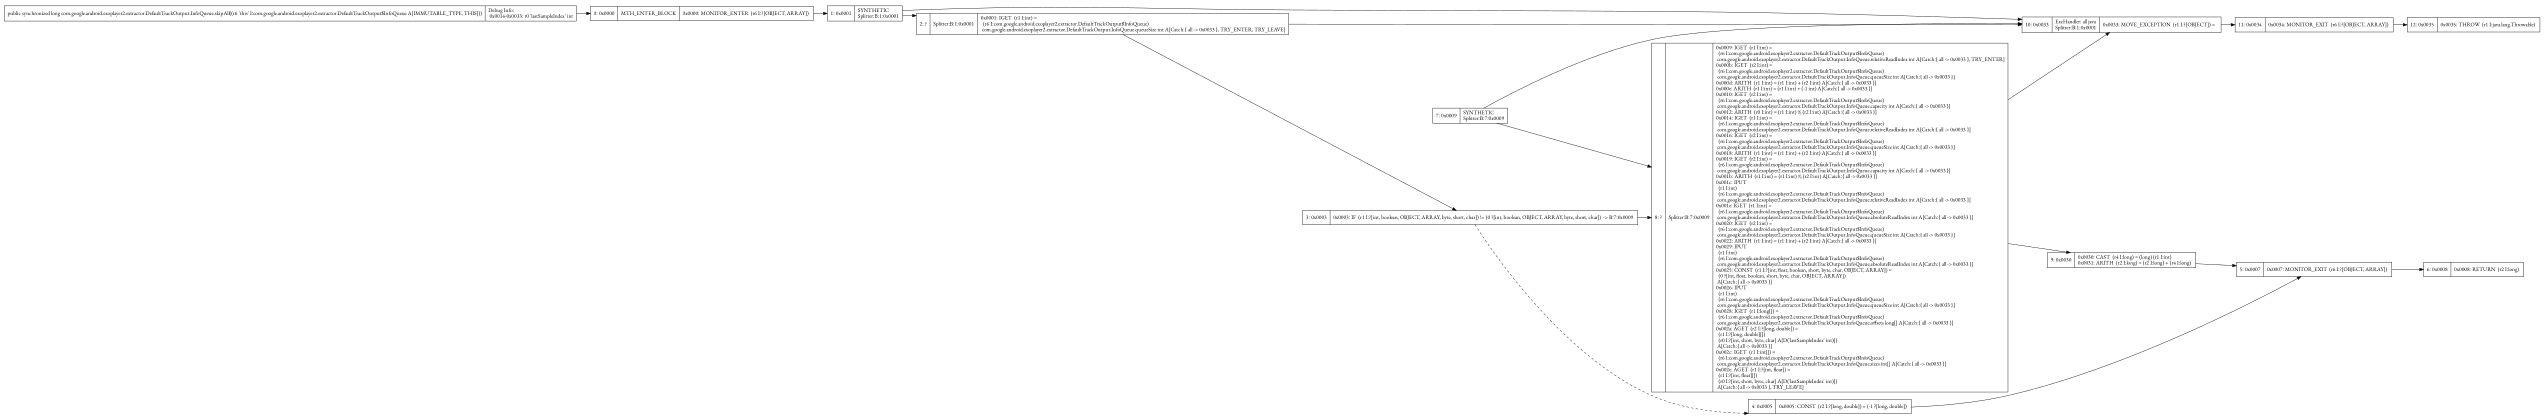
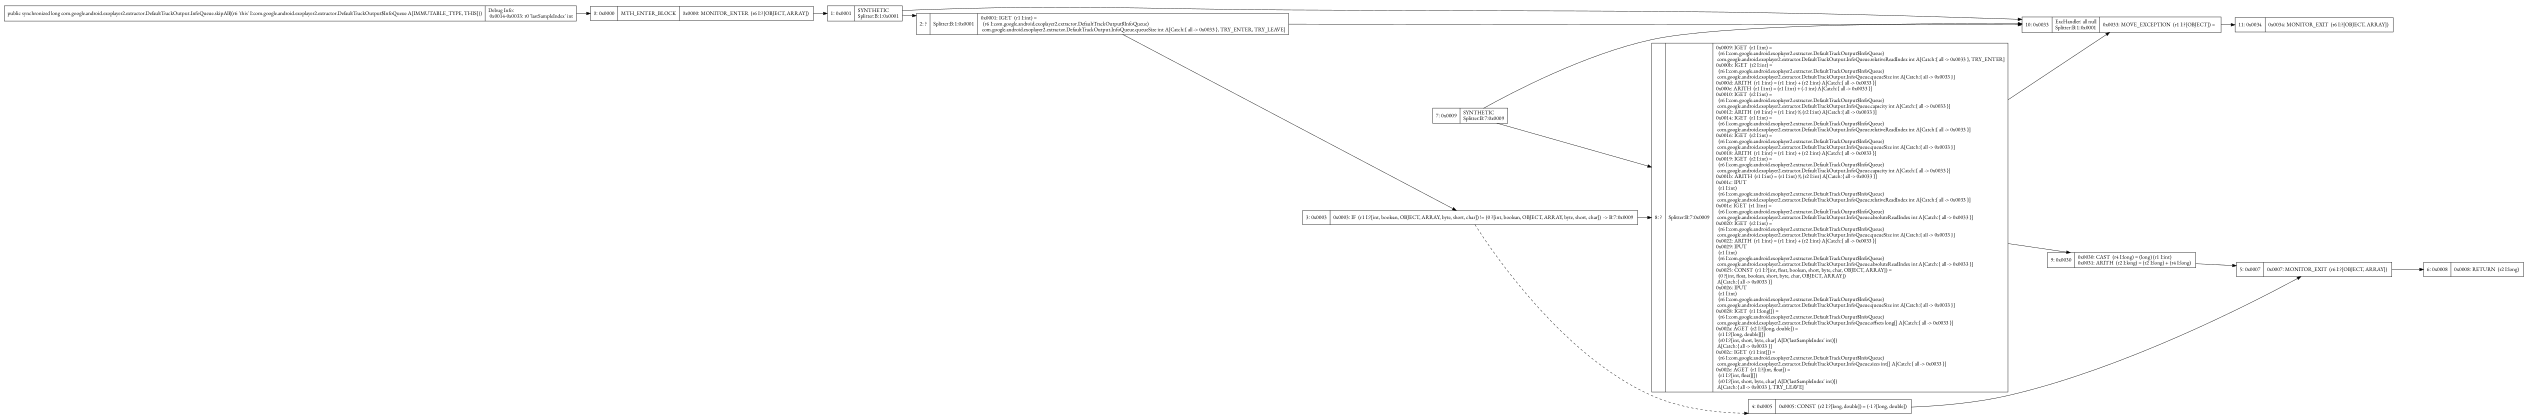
  digraph {
    fontname="EB Garamond"
    rankdir=LR
    node [fontname="EB Garamond" shape=record]
    edge [fontname="EB Garamond"]
    n1 [label="{0\:\ 0x0000|MTH_ENTER_BLOCK\l|0x0000: MONITOR_ENTER  (r6 I:?[OBJECT, ARRAY]) \l}"]
    n2 [label="{1\:\ 0x0001|SYNTHETIC\lSplitter:B:1:0x0001\l}"]
    n3 [label="{2\:\ ?|Splitter:B:1:0x0001\l|0x0001: IGET  (r1 I:int) = \l  (r6 I:com.google.android.exoplayer2.extractor.DefaultTrackOutput$InfoQueue)\l com.google.android.exoplayer2.extractor.DefaultTrackOutput.InfoQueue.queueSize int A[Catch:\{ all \-\> 0x0033 \}, TRY_ENTER, TRY_LEAVE]\l}"]
-   n4 [label="{10\:\ 0x0033|ExcHandler: all java\lSplitter:B:1:0x0001\l|0x0033: MOVE_EXCEPTION  (r1 I:?[OBJECT]) =  \l}"]
+   n4 [label="{10\:\ 0x0033|ExcHandler: all null\lSplitter:B:1:0x0001\l|0x0033: MOVE_EXCEPTION  (r1 I:?[OBJECT]) =  \l}"]
    n5 [label="{3\:\ 0x0003|0x0003: IF  (r1 I:?[int, boolean, OBJECT, ARRAY, byte, short, char]) != (0 ?[int, boolean, OBJECT, ARRAY, byte, short, char])  \-\> B:7:0x0009 \l}"]
    n6 [label="{11\:\ 0x0034|0x0034: MONITOR_EXIT  (r6 I:?[OBJECT, ARRAY]) \l}"]
    n7 [label="{4\:\ 0x0005|0x0005: CONST  (r2 I:?[long, double]) = (\-1 ?[long, double]) \l}"]
    n8 [label="{8\:\ ?|Splitter:B:7:0x0009\l|0x0009: IGET  (r1 I:int) = \l  (r6 I:com.google.android.exoplayer2.extractor.DefaultTrackOutput$InfoQueue)\l com.google.android.exoplayer2.extractor.DefaultTrackOutput.InfoQueue.relativeReadIndex int A[Catch:\{ all \-\> 0x0033 \}, TRY_ENTER]\l0x000b: IGET  (r2 I:int) = \l  (r6 I:com.google.android.exoplayer2.extractor.DefaultTrackOutput$InfoQueue)\l com.google.android.exoplayer2.extractor.DefaultTrackOutput.InfoQueue.queueSize int A[Catch:\{ all \-\> 0x0033 \}]\l0x000d: ARITH  (r1 I:int) = (r1 I:int) + (r2 I:int) A[Catch:\{ all \-\> 0x0033 \}]\l0x000e: ARITH  (r1 I:int) = (r1 I:int) + (\-1 int) A[Catch:\{ all \-\> 0x0033 \}]\l0x0010: IGET  (r2 I:int) = \l  (r6 I:com.google.android.exoplayer2.extractor.DefaultTrackOutput$InfoQueue)\l com.google.android.exoplayer2.extractor.DefaultTrackOutput.InfoQueue.capacity int A[Catch:\{ all \-\> 0x0033 \}]\l0x0012: ARITH  (r0 I:int) = (r1 I:int) % (r2 I:int) A[Catch:\{ all \-\> 0x0033 \}]\l0x0014: IGET  (r1 I:int) = \l  (r6 I:com.google.android.exoplayer2.extractor.DefaultTrackOutput$InfoQueue)\l com.google.android.exoplayer2.extractor.DefaultTrackOutput.InfoQueue.relativeReadIndex int A[Catch:\{ all \-\> 0x0033 \}]\l0x0016: IGET  (r2 I:int) = \l  (r6 I:com.google.android.exoplayer2.extractor.DefaultTrackOutput$InfoQueue)\l com.google.android.exoplayer2.extractor.DefaultTrackOutput.InfoQueue.queueSize int A[Catch:\{ all \-\> 0x0033 \}]\l0x0018: ARITH  (r1 I:int) = (r1 I:int) + (r2 I:int) A[Catch:\{ all \-\> 0x0033 \}]\l0x0019: IGET  (r2 I:int) = \l  (r6 I:com.google.android.exoplayer2.extractor.DefaultTrackOutput$InfoQueue)\l com.google.android.exoplayer2.extractor.DefaultTrackOutput.InfoQueue.capacity int A[Catch:\{ all \-\> 0x0033 \}]\l0x001b: ARITH  (r1 I:int) = (r1 I:int) % (r2 I:int) A[Catch:\{ all \-\> 0x0033 \}]\l0x001c: IPUT  \l  (r1 I:int)\l  (r6 I:com.google.android.exoplayer2.extractor.DefaultTrackOutput$InfoQueue)\l com.google.android.exoplayer2.extractor.DefaultTrackOutput.InfoQueue.relativeReadIndex int A[Catch:\{ all \-\> 0x0033 \}]\l0x001e: IGET  (r1 I:int) = \l  (r6 I:com.google.android.exoplayer2.extractor.DefaultTrackOutput$InfoQueue)\l com.google.android.exoplayer2.extractor.DefaultTrackOutput.InfoQueue.absoluteReadIndex int A[Catch:\{ all \-\> 0x0033 \}]\l0x0020: IGET  (r2 I:int) = \l  (r6 I:com.google.android.exoplayer2.extractor.DefaultTrackOutput$InfoQueue)\l com.google.android.exoplayer2.extractor.DefaultTrackOutput.InfoQueue.queueSize int A[Catch:\{ all \-\> 0x0033 \}]\l0x0022: ARITH  (r1 I:int) = (r1 I:int) + (r2 I:int) A[Catch:\{ all \-\> 0x0033 \}]\l0x0029: IPUT  \l  (r1 I:int)\l  (r6 I:com.google.android.exoplayer2.extractor.DefaultTrackOutput$InfoQueue)\l com.google.android.exoplayer2.extractor.DefaultTrackOutput.InfoQueue.absoluteReadIndex int A[Catch:\{ all \-\> 0x0033 \}]\l0x0025: CONST  (r1 I:?[int, float, boolean, short, byte, char, OBJECT, ARRAY]) = \l  (0 ?[int, float, boolean, short, byte, char, OBJECT, ARRAY])\l A[Catch:\{ all \-\> 0x0033 \}]\l0x0026: IPUT  \l  (r1 I:int)\l  (r6 I:com.google.android.exoplayer2.extractor.DefaultTrackOutput$InfoQueue)\l com.google.android.exoplayer2.extractor.DefaultTrackOutput.InfoQueue.queueSize int A[Catch:\{ all \-\> 0x0033 \}]\l0x0028: IGET  (r1 I:long[]) = \l  (r6 I:com.google.android.exoplayer2.extractor.DefaultTrackOutput$InfoQueue)\l com.google.android.exoplayer2.extractor.DefaultTrackOutput.InfoQueue.offsets long[] A[Catch:\{ all \-\> 0x0033 \}]\l0x002a: AGET  (r2 I:?[long, double]) = \l  (r1 I:?[long, double][])\l  (r0 I:?[int, short, byte, char] A[D('lastSampleIndex' int)])\l A[Catch:\{ all \-\> 0x0033 \}]\l0x002c: IGET  (r1 I:int[]) = \l  (r6 I:com.google.android.exoplayer2.extractor.DefaultTrackOutput$InfoQueue)\l com.google.android.exoplayer2.extractor.DefaultTrackOutput.InfoQueue.sizes int[] A[Catch:\{ all \-\> 0x0033 \}]\l0x002e: AGET  (r1 I:?[int, float]) = \l  (r1 I:?[int, float][])\l  (r0 I:?[int, short, byte, char] A[D('lastSampleIndex' int)])\l A[Catch:\{ all \-\> 0x0033 \}, TRY_LEAVE]\l}"]
    n9 [label="{5\:\ 0x0007|0x0007: MONITOR_EXIT  (r6 I:?[OBJECT, ARRAY]) \l}"]
    n10 [label="{7\:\ 0x0009|SYNTHETIC\lSplitter:B:7:0x0009\l}"]
    n11 [label="{6\:\ 0x0008|0x0008: RETURN  (r2 I:long) \l}"]
    n12 [label="{9\:\ 0x0030|0x0030: CAST  (r4 I:long) = (long) (r1 I:int) \l0x0031: ARITH  (r2 I:long) = (r2 I:long) + (r4 I:long) \l}"]
-   n13 [label="{12\:\ 0x0035|0x0035: THROW  (r1 I:java.lang.Throwable) \l}"]
    n14 [label="{public synchronized long com.google.android.exoplayer2.extractor.DefaultTrackOutput.InfoQueue.skipAll((r6 'this' I:com.google.android.exoplayer2.extractor.DefaultTrackOutput$InfoQueue A[IMMUTABLE_TYPE, THIS]))  | Debug Info:\l  0x0014\-0x0033: r0 'lastSampleIndex' int\l}"]
    n1 -> n2
    n2 -> n3
    n2 -> n4
    n3 -> n4
    n3 -> n5
    n4 -> n6
    n5 -> n7 [style=dashed]
    n5 -> n8
-   n6 -> n13
    n7 -> n9
    n8 -> n4
    n8 -> n12
    n9 -> n11
    n10 -> n4
    n10 -> n8
    n12 -> n9
    n14 -> n1
  }
